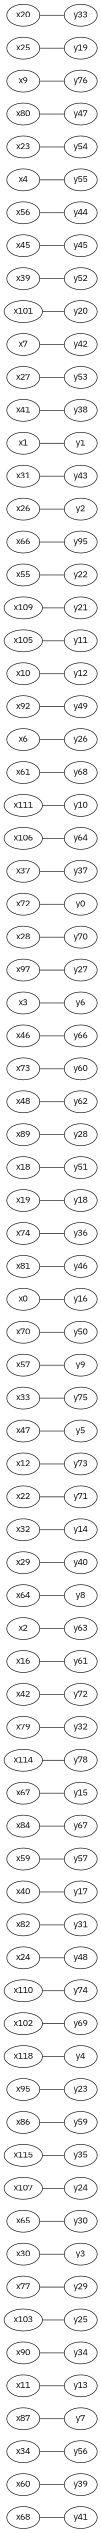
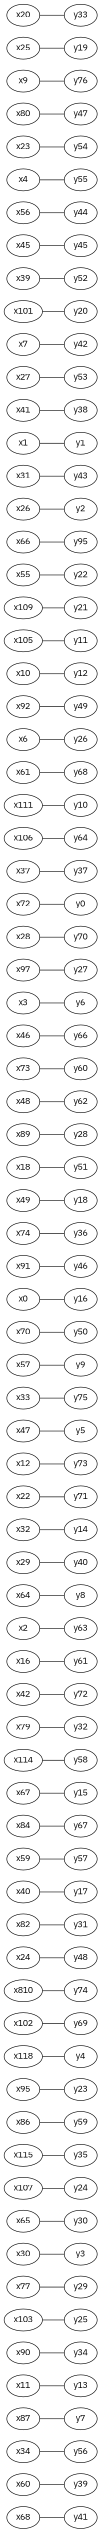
  strict graph {
    fontname="IBM Plex Sans"
    rankdir=LR
    node [fontname="IBM Plex Sans"]
    edge [fontname="IBM Plex Sans"]
    n1 [label=x68]
    y41
    x60
    y39
    x34
    y56
    x87
    y7
    x11
    y13
    x90
    y34
    x103
    y25
    x77
    y29
    x30
    y3
    x65
    y30
    x107
    y24
    x115
    y35
    x86
    y59
    x95
    y23
    n29 [label=x118]
    y4
    x102
    y69
-   x110
+   x110 [label=x810]
    y74
    x24
    y48
    x82
    y31
    x40
    y17
    n41 [label=x59]
    y57
    x84
    y67
    x67
    y15
    x114
-   y58 [label=y78]
+   y58
    x79
    y32
    x42
    y72
    x16
    y61
    x2
    y63
    x64
    y8
    x29
    y40
    x32
    y14
    n63 [label=x22]
    y71
    x12
    y73
    x47
    y5
    x33
    y75
    x57
    y9
    x70
    y50
    x0
    y16
-   x91 [label=x81]
+   x91
    y46
    x74
    y36
-   x19
+   x19 [label=x49]
    y18
    x18
    y51
    x89
    y28
    x48
    y62
    n89 [label=x73]
    y60
    x46
    y66
    x3
    y6
    x97
    y27
    x28
    y70
    x72
    y0
    x37
    y37
    x106
    y64
    x111
    y10
    n107 [label=x61]
    y68
    x6
    y26
    x92
    y49
    x10
    y12
    x105
    y11
    x109
    y21
    x55
    y22
    n121 [label=y95]
    x66
    x26
    y2
    x31
    y43
    n127 [label=x1]
    y1
    x41
    y38
    x27
    y53
    x7
    y42
    x101
    y20
    x39
    y52
    x45
    y45
    x56
    y44
    x4
    y55
    x23
    y54
    x80
    y47
    x9
    y76
    x25
    y19
    x20
    y33
    n1 -- y41
    x60 -- y39
    x34 -- y56
    x87 -- y7
    x11 -- y13
    x90 -- y34
    x103 -- y25
    x77 -- y29
    x30 -- y3
    x65 -- y30
    x107 -- y24
    x115 -- y35
    x86 -- y59
    x95 -- y23
    n29 -- y4
    x102 -- y69
    x110 -- y74
    x24 -- y48
    x82 -- y31
    x40 -- y17
    n41 -- y57
    x84 -- y67
    x67 -- y15
    x114 -- y58
    x79 -- y32
    x42 -- y72
    x16 -- y61
    x2 -- y63
    x64 -- y8
    x29 -- y40
    x32 -- y14
    n63 -- y71
    x12 -- y73
    x47 -- y5
    x33 -- y75
    x57 -- y9
    x70 -- y50
    x0 -- y16
    x91 -- y46
    x74 -- y36
    x19 -- y18
    x18 -- y51
    x89 -- y28
    x48 -- y62
    n89 -- y60
    x46 -- y66
    x3 -- y6
    x97 -- y27
    x28 -- y70
    x72 -- y0
    x37 -- y37
    x106 -- y64
    x111 -- y10
    n107 -- y68
    x6 -- y26
    x92 -- y49
    x10 -- y12
    x105 -- y11
    x109 -- y21
    x55 -- y22
    x66 -- n121
    x26 -- y2
    x31 -- y43
    n127 -- y1
    x41 -- y38
    x27 -- y53
    x7 -- y42
    x101 -- y20
    x39 -- y52
    x45 -- y45
    x56 -- y44
    x4 -- y55
    x23 -- y54
    x80 -- y47
    x9 -- y76
    x25 -- y19
    x20 -- y33
  }
